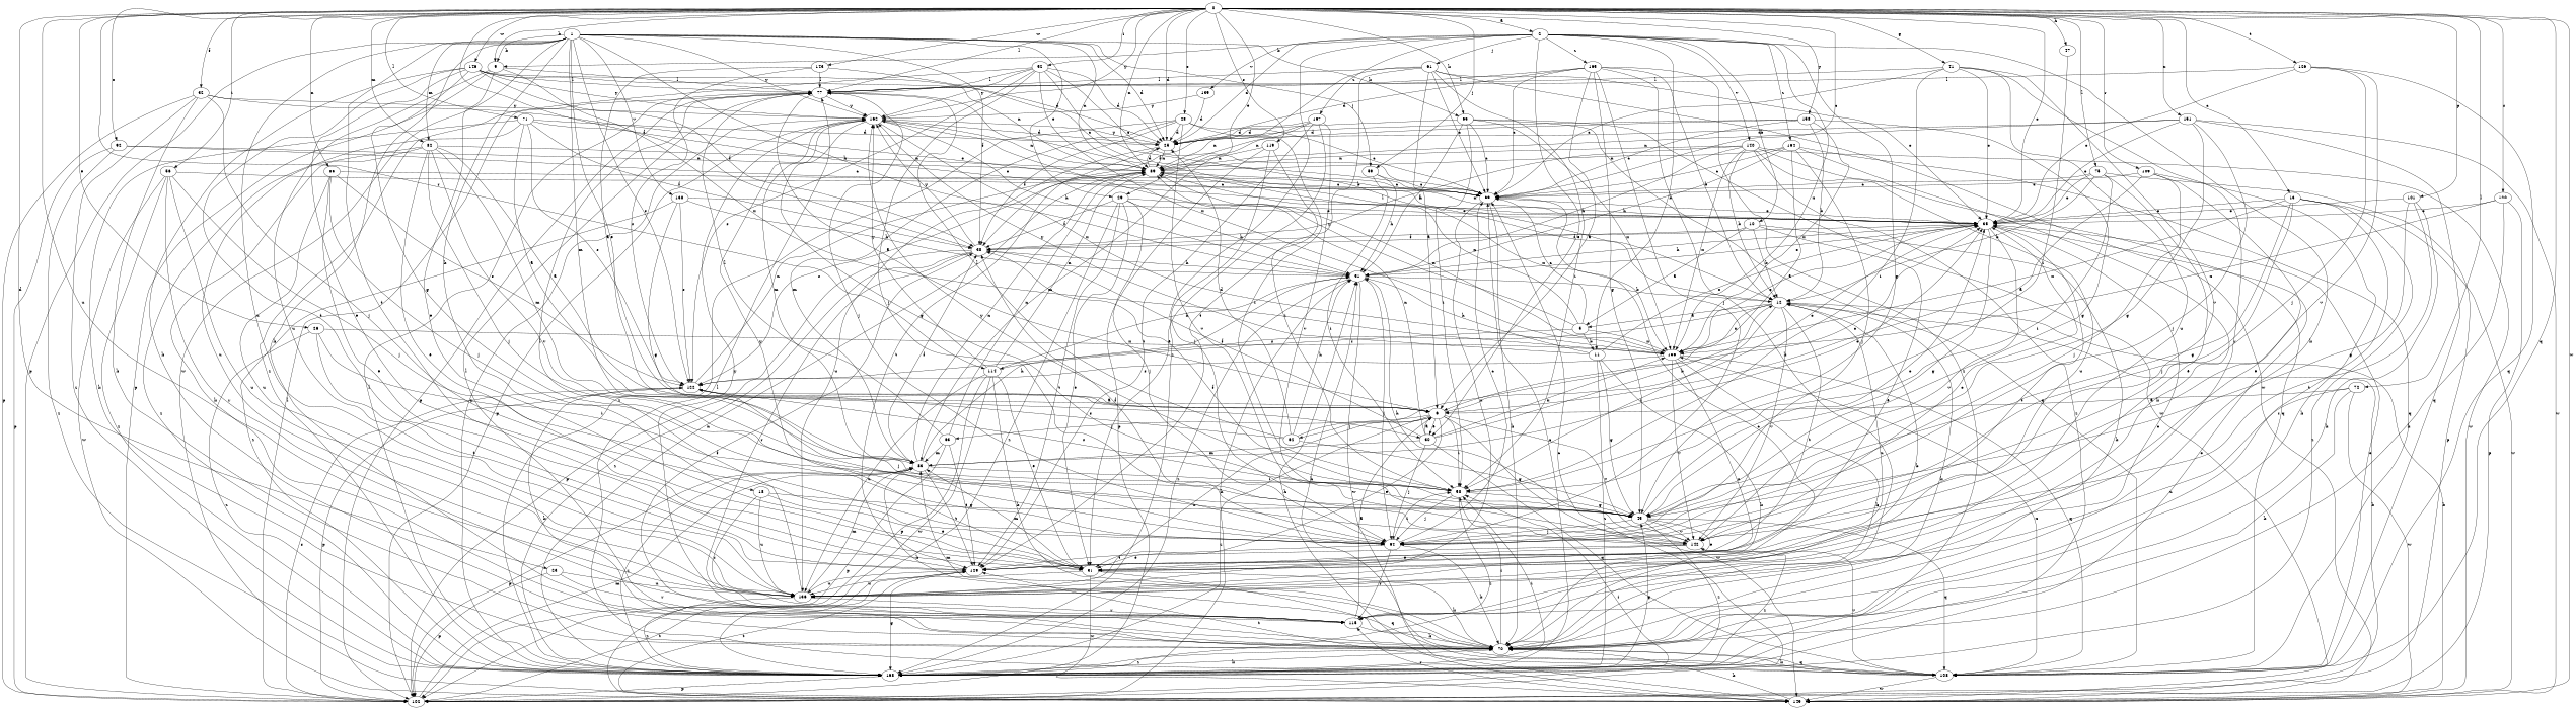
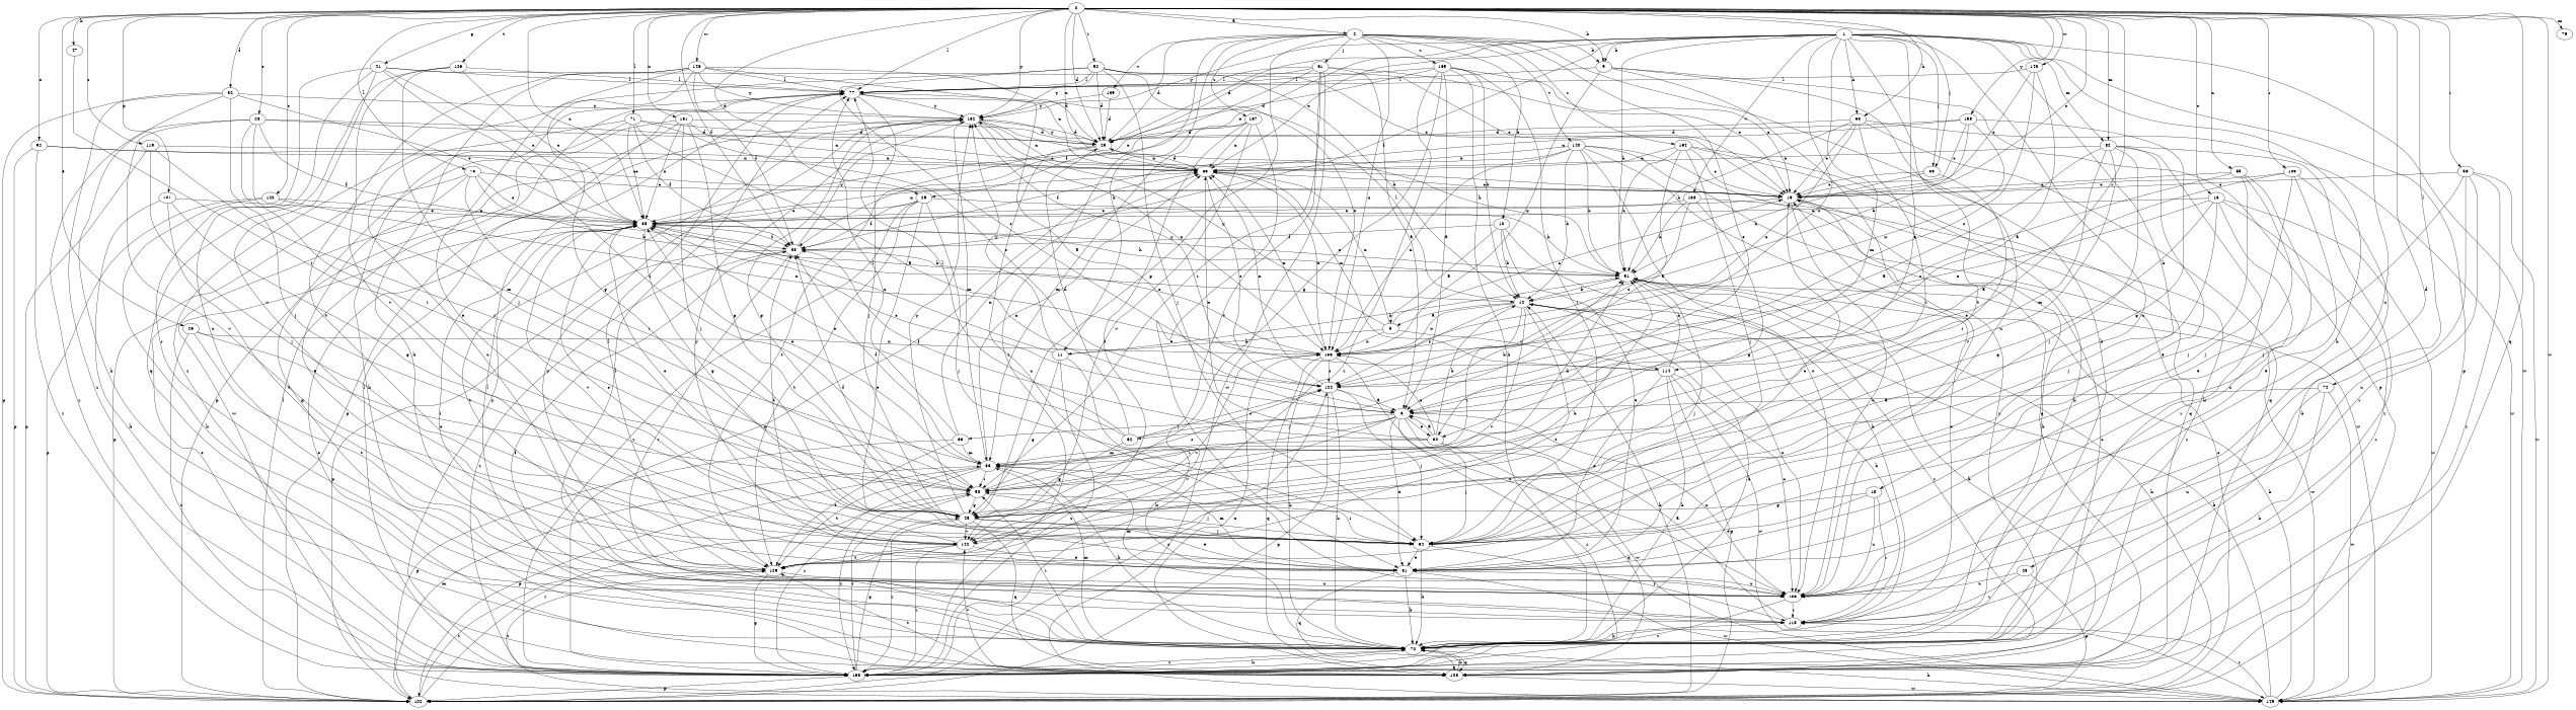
  strict digraph {
    0
    2
    9
    13
-   19 [label=69]
+   19
    23
    25
    26
    28
    29
    32
    38
    41
    47
    52
    56
    59
    65
    71
    72
    75
    77
+   79
    82
    85
    89
    92
    n28 [label=35]
    101
    108
    109
    114
    119
    120
    126
    136
    143
    146
    149
    151
    158
    162
    30
    70
    10
    11
    45
    61
    139
    140
    156
    164
    165
    167
    168
    102
    31
    64
    115
    129
    58
    142
    83
    51
    122
    12
    6
    1
    n69 [label=18]
    138
    5
    62
    63
    0 -> 2 [label=a]
    0 -> 9 [label=b]
    0 -> 13 [label=c]
    0 -> 19 [label=c]
    0 -> 23 [label=d]
    0 -> 25 [label=d]
    0 -> 26 [label=e]
    0 -> 28 [label=e]
    0 -> 29 [label=e]
    0 -> 32 [label=f]
    0 -> 38 [label=f]
    0 -> 41 [label=g]
    0 -> 47 [label=h]
    0 -> 52 [label=i]
    0 -> 56 [label=i]
    0 -> 59 [label=j]
    0 -> 65 [label=k]
    0 -> 71 [label=l]
    0 -> 72 [label=l]
    0 -> 75 [label=l]
    0 -> 77 [label=l]
+   0 -> 79 [label=m]
    0 -> 82 [label=m]
    0 -> 85 [label=n]
    0 -> 89 [label=n]
    0 -> 92 [label=o]
    0 -> n28 [label=o]
    0 -> 101 [label=p]
    0 -> 108 [label=q]
    0 -> 109 [label=r]
    0 -> 114 [label=r]
    0 -> 119 [label=s]
    0 -> 120 [label=s]
    0 -> 126 [label=t]
    0 -> 136 [label=u]
    0 -> 143 [label=w]
    0 -> 146 [label=w]
    0 -> 149 [label=w]
    0 -> 151 [label=x]
    0 -> 158 [label=y]
    0 -> 162 [label=y]
    2 -> 9 [label=b]
    2 -> 25 [label=d]
    2 -> 30 [label=e]
    2 -> 70 [label=k]
    2 -> 10 [label=b]
    2 -> 11 [label=b]
    2 -> 45 [label=g]
    2 -> 61 [label=j]
    2 -> 139 [label=v]
    2 -> 140 [label=v]
    2 -> 156 [label=x]
    2 -> 164 [label=z]
    2 -> 165 [label=z]
    2 -> 167 [label=z]
    2 -> 168 [label=z]
    9 -> 77 [label=l]
    9 -> 136 [label=u]
    9 -> 156 [label=x]
    9 -> 102 [label=p]
    9 -> 31 [label=e]
    13 -> n28 [label=o]
    13 -> 149 [label=w]
    13 -> 45 [label=g]
    13 -> 156 [label=x]
    13 -> 168 [label=z]
    13 -> 64 [label=j]
    13 -> 115 [label=r]
    19 -> n28 [label=o]
    19 -> 136 [label=u]
    19 -> 70 [label=k]
    23 -> 136 [label=u]
    23 -> 102 [label=p]
    23 -> 115 [label=r]
    25 -> 89 [label=n]
    25 -> 136 [label=u]
    25 -> 162 [label=y]
    25 -> 129 [label=t]
    26 -> 156 [label=x]
    26 -> 168 [label=z]
    26 -> 129 [label=t]
    26 -> 58 [label=i]
    28 -> 19 [label=c]
    28 -> 25 [label=d]
    28 -> 38 [label=f]
    28 -> 168 [label=z]
    28 -> 58 [label=i]
    28 -> 142 [label=v]
    28 -> 83 [label=m]
    29 -> 38 [label=f]
    29 -> n28 [label=o]
    29 -> 168 [label=z]
    29 -> 31 [label=e]
    29 -> 64 [label=j]
    29 -> 129 [label=t]
    29 -> 51 [label=h]
    32 -> n28 [label=o]
    32 -> 162 [label=y]
    32 -> 70 [label=k]
    32 -> 168 [label=z]
    32 -> 102 [label=p]
    32 -> 64 [label=j]
    38 -> 162 [label=y]
    38 -> 168 [label=z]
    38 -> 102 [label=p]
    38 -> 115 [label=r]
    38 -> 51 [label=h]
    41 -> 19 [label=c]
    41 -> 77 [label=l]
    41 -> n28 [label=o]
    41 -> 136 [label=u]
    41 -> 115 [label=r]
    41 -> 58 [label=i]
    41 -> 142 [label=v]
    47 -> 58 [label=i]
    52 -> 19 [label=c]
    52 -> 25 [label=d]
    52 -> 77 [label=l]
    52 -> 162 [label=y]
    52 -> 156 [label=x]
    52 -> 168 [label=z]
    52 -> 64 [label=j]
    52 -> 122 [label=s]
    52 -> 12 [label=b]
    56 -> 19 [label=c]
    56 -> 136 [label=u]
    56 -> 149 [label=w]
    56 -> 168 [label=z]
    56 -> 64 [label=j]
    56 -> 115 [label=r]
    59 -> 19 [label=c]
    59 -> 58 [label=i]
    59 -> 51 [label=h]
    65 -> 19 [label=c]
    65 -> 25 [label=d]
    65 -> 108 [label=q]
    65 -> 149 [label=w]
    65 -> 156 [label=x]
    65 -> 58 [label=i]
    65 -> 51 [label=h]
    71 -> 25 [label=d]
    71 -> 38 [label=f]
    71 -> n28 [label=o]
    71 -> 136 [label=u]
    71 -> 70 [label=k]
    71 -> 122 [label=s]
    71 -> 6 [label=a]
    72 -> 136 [label=u]
    72 -> 149 [label=w]
    72 -> 70 [label=k]
    72 -> 6 [label=a]
    75 -> 19 [label=c]
    75 -> n28 [label=o]
    75 -> 102 [label=p]
    75 -> 31 [label=e]
    75 -> 58 [label=i]
    75 -> 12 [label=b]
    77 -> 162 [label=y]
    77 -> 102 [label=p]
    77 -> 64 [label=j]
    77 -> 6 [label=a]
    82 -> 89 [label=n]
    82 -> 70 [label=k]
    82 -> 168 [label=z]
    82 -> 31 [label=e]
    82 -> 64 [label=j]
    82 -> 142 [label=v]
    82 -> 83 [label=m]
    82 -> 6 [label=a]
    85 -> 19 [label=c]
    85 -> 136 [label=u]
    85 -> 31 [label=e]
    85 -> 64 [label=j]
    85 -> 122 [label=s]
    89 -> 19 [label=c]
    89 -> 25 [label=d]
    89 -> 156 [label=x]
    89 -> 122 [label=s]
    92 -> 19 [label=c]
    92 -> 89 [label=n]
    92 -> 168 [label=z]
    92 -> 102 [label=p]
    n28 -> 38 [label=f]
    n28 -> 89 [label=n]
    n28 -> 45 [label=g]
    n28 -> 129 [label=t]
    n28 -> 142 [label=v]
    n28 -> 51 [label=h]
    101 -> n28 [label=o]
    101 -> 70 [label=k]
    101 -> 45 [label=g]
    101 -> 129 [label=t]
    108 -> 77 [label=l]
    108 -> n28 [label=o]
    108 -> 149 [label=w]
    108 -> 70 [label=k]
    108 -> 156 [label=x]
    108 -> 129 [label=t]
    108 -> 142 [label=v]
    108 -> 51 [label=h]
    109 -> 19 [label=c]
    109 -> 70 [label=k]
    109 -> 31 [label=e]
    109 -> 64 [label=j]
    109 -> 6 [label=a]
    114 -> 89 [label=n]
    114 -> 136 [label=u]
    114 -> 149 [label=w]
    114 -> 162 [label=y]
    114 -> 70 [label=k]
    114 -> 102 [label=p]
    114 -> 31 [label=e]
    114 -> 51 [label=h]
    119 -> 89 [label=n]
    119 -> 102 [label=p]
    119 -> 64 [label=j]
    119 -> 58 [label=i]
    120 -> n28 [label=o]
    120 -> 70 [label=k]
    120 -> 156 [label=x]
    120 -> 102 [label=p]
    126 -> 77 [label=l]
    126 -> n28 [label=o]
    126 -> 108 [label=q]
    126 -> 64 [label=j]
    126 -> 142 [label=v]
    136 -> 77 [label=l]
    136 -> 168 [label=z]
    136 -> 115 [label=r]
    136 -> 83 [label=m]
    143 -> 19 [label=c]
    143 -> 77 [label=l]
    143 -> 122 [label=s]
    143 -> 6 [label=a]
    146 -> 25 [label=d]
    146 -> 38 [label=f]
    146 -> 77 [label=l]
    146 -> 89 [label=n]
    146 -> 162 [label=y]
    146 -> 70 [label=k]
    146 -> 45 [label=g]
    146 -> 31 [label=e]
    146 -> 129 [label=t]
    149 -> 70 [label=k]
    149 -> 115 [label=r]
    149 -> 129 [label=t]
    149 -> 51 [label=h]
    149 -> 12 [label=b]
    151 -> 25 [label=d]
    151 -> 89 [label=n]
    151 -> n28 [label=o]
    151 -> 108 [label=q]
    151 -> 149 [label=w]
    151 -> 45 [label=g]
    151 -> 64 [label=j]
    158 -> 19 [label=c]
    158 -> 25 [label=d]
    158 -> 89 [label=n]
    158 -> 45 [label=g]
    158 -> 156 [label=x]
    158 -> 12 [label=b]
    162 -> 25 [label=d]
    162 -> 89 [label=n]
    162 -> 45 [label=g]
    162 -> 156 [label=x]
    162 -> 102 [label=p]
    162 -> 83 [label=m]
    162 -> 51 [label=h]
    30 -> 38 [label=f]
    30 -> 89 [label=n]
    30 -> 108 [label=q]
    30 -> 156 [label=x]
    30 -> 64 [label=j]
    30 -> 83 [label=m]
    30 -> 12 [label=b]
    30 -> 6 [label=a]
    70 -> 19 [label=c]
    70 -> 38 [label=f]
    70 -> 77 [label=l]
    70 -> 108 [label=q]
    70 -> 168 [label=z]
    70 -> 58 [label=i]
    70 -> 83 [label=m]
    10 -> 38 [label=f]
-   10 -> 70 [label=k]
+   10 -> 115 [label=k]
    10 -> 31 [label=e]
    10 -> 12 [label=b]
    10 -> 5 [label=a]
    11 -> n28 [label=o]
    11 -> 162 [label=y]
    11 -> 70 [label=k]
    11 -> 45 [label=g]
    11 -> 168 [label=z]
    11 -> 51 [label=h]
    45 -> 38 [label=f]
    45 -> n28 [label=o]
    45 -> 108 [label=q]
    45 -> 162 [label=y]
    45 -> 168 [label=z]
    45 -> 31 [label=e]
    45 -> 64 [label=j]
    45 -> 142 [label=v]
    61 -> 19 [label=c]
    61 -> 38 [label=f]
    61 -> 77 [label=l]
    61 -> n28 [label=o]
    61 -> 149 [label=w]
    61 -> 129 [label=t]
    61 -> 58 [label=i]
    61 -> 6 [label=a]
    139 -> 25 [label=d]
    139 -> 162 [label=y]
    140 -> 38 [label=f]
    140 -> 89 [label=n]
    140 -> 108 [label=q]
    140 -> 136 [label=u]
    140 -> 149 [label=w]
    140 -> 156 [label=x]
    140 -> 168 [label=z]
    140 -> 51 [label=h]
    140 -> 12 [label=b]
    156 -> 89 [label=n]
    156 -> n28 [label=o]
    156 -> 108 [label=q]
    156 -> 136 [label=u]
    156 -> 70 [label=k]
    156 -> 142 [label=v]
    156 -> 122 [label=s]
    164 -> 19 [label=c]
    164 -> 89 [label=n]
    164 -> 108 [label=q]
    164 -> 70 [label=k]
    164 -> 64 [label=j]
    164 -> 51 [label=h]
    164 -> 6 [label=a]
    165 -> 19 [label=c]
    165 -> 25 [label=d]
    165 -> 77 [label=l]
    165 -> 70 [label=k]
    165 -> 45 [label=g]
    165 -> 168 [label=z]
    165 -> 64 [label=j]
    165 -> 12 [label=b]
    165 -> 6 [label=a]
    167 -> 25 [label=d]
    167 -> 89 [label=n]
    167 -> 31 [label=e]
    167 -> 129 [label=t]
    167 -> 142 [label=v]
    167 -> 83 [label=m]
    168 -> 19 [label=c]
    168 -> 77 [label=l]
    168 -> 89 [label=n]
    168 -> n28 [label=o]
    168 -> 162 [label=y]
    168 -> 70 [label=k]
    168 -> 45 [label=g]
    168 -> 102 [label=p]
    168 -> 58 [label=i]
    102 -> 19 [label=c]
    102 -> 77 [label=l]
    102 -> 129 [label=t]
    102 -> 58 [label=i]
    102 -> 83 [label=m]
    102 -> 51 [label=h]
    102 -> 122 [label=s]
    102 -> 12 [label=b]
    31 -> 108 [label=q]
    31 -> 136 [label=u]
    31 -> 149 [label=w]
    31 -> 162 [label=y]
    31 -> 70 [label=k]
    31 -> 83 [label=m]
    64 -> 19 [label=c]
    64 -> 70 [label=k]
    64 -> 31 [label=e]
    64 -> 115 [label=r]
    64 -> 58 [label=i]
    115 -> n28 [label=o]
    115 -> 162 [label=y]
    115 -> 70 [label=k]
    115 -> 12 [label=b]
    115 -> 6 [label=a]
    129 -> 136 [label=u]
    129 -> 168 [label=g]
    58 -> 45 [label=g]
    58 -> 168 [label=z]
    58 -> 64 [label=j]
    58 -> 122 [label=s]
    142 -> 38 [label=f]
    142 -> n28 [label=o]
    142 -> 168 [label=z]
    142 -> 31 [label=e]
    142 -> 129 [label=t]
    142 -> 51 [label=h]
    83 -> 38 [label=f]
    83 -> 89 [label=n]
    83 -> n28 [label=o]
    83 -> 70 [label=k]
    83 -> 168 [label=z]
    83 -> 102 [label=p]
    83 -> 129 [label=t]
    83 -> 58 [label=i]
    83 -> 51 [label=h]
    51 -> n28 [label=o]
    51 -> 149 [label=w]
    51 -> 168 [label=z]
    51 -> 64 [label=j]
    51 -> 12 [label=b]
    122 -> 89 [label=n]
    122 -> 70 [label=k]
    122 -> 102 [label=p]
    122 -> 64 [label=j]
    122 -> 6 [label=a]
    12 -> 77 [label=l]
    12 -> 136 [label=u]
    12 -> 70 [label=k]
    12 -> 156 [label=x]
    12 -> 129 [label=t]
    12 -> 58 [label=i]
    12 -> 142 [label=v]
    12 -> 122 [label=s]
    12 -> 5 [label=a]
    6 -> n28 [label=o]
    6 -> 136 [label=u]
    6 -> 149 [label=w]
    6 -> 30 [label=e]
    6 -> 168 [label=z]
    6 -> 31 [label=e]
    6 -> 58 [label=i]
    6 -> 142 [label=v]
    6 -> 62 [label=j]
    6 -> 63 [label=j]
    1 -> 9 [label=b]
    1 -> 25 [label=d]
    1 -> 29 [label=e]
    1 -> 38 [label=f]
    1 -> 59 [label=j]
    1 -> 65 [label=k]
    1 -> 82 [label=m]
    1 -> 89 [label=n]
    1 -> 136 [label=u]
    1 -> 149 [label=w]
    1 -> 162 [label=y]
    1 -> 30 [label=e]
    1 -> 70 [label=k]
    1 -> 102 [label=p]
    1 -> 129 [label=t]
    1 -> 83 [label=m]
    1 -> 51 [label=h]
    1 -> 122 [label=s]
    1 -> n69 [label=k]
    1 -> 138 [label=v]
    n69 -> 136 [label=u]
    n69 -> 45 [label=g]
    n69 -> 31 [label=e]
    n69 -> 115 [label=r]
    138 -> n28 [label=o]
    138 -> 45 [label=g]
    138 -> 168 [label=z]
    138 -> 51 [label=h]
    138 -> 122 [label=s]
    5 -> 19 [label=c]
    5 -> 89 [label=n]
    5 -> 114 [label=r]
    5 -> 162 [label=y]
    5 -> 11 [label=b]
    5 -> 156 [label=x]
    62 -> 25 [label=d]
    62 -> 77 [label=l]
    62 -> n28 [label=o]
    62 -> 45 [label=g]
    62 -> 51 [label=h]
    62 -> 122 [label=s]
    63 -> 77 [label=l]
    63 -> 89 [label=n]
    63 -> 102 [label=p]
    63 -> 129 [label=t]
    63 -> 83 [label=m]
  }
